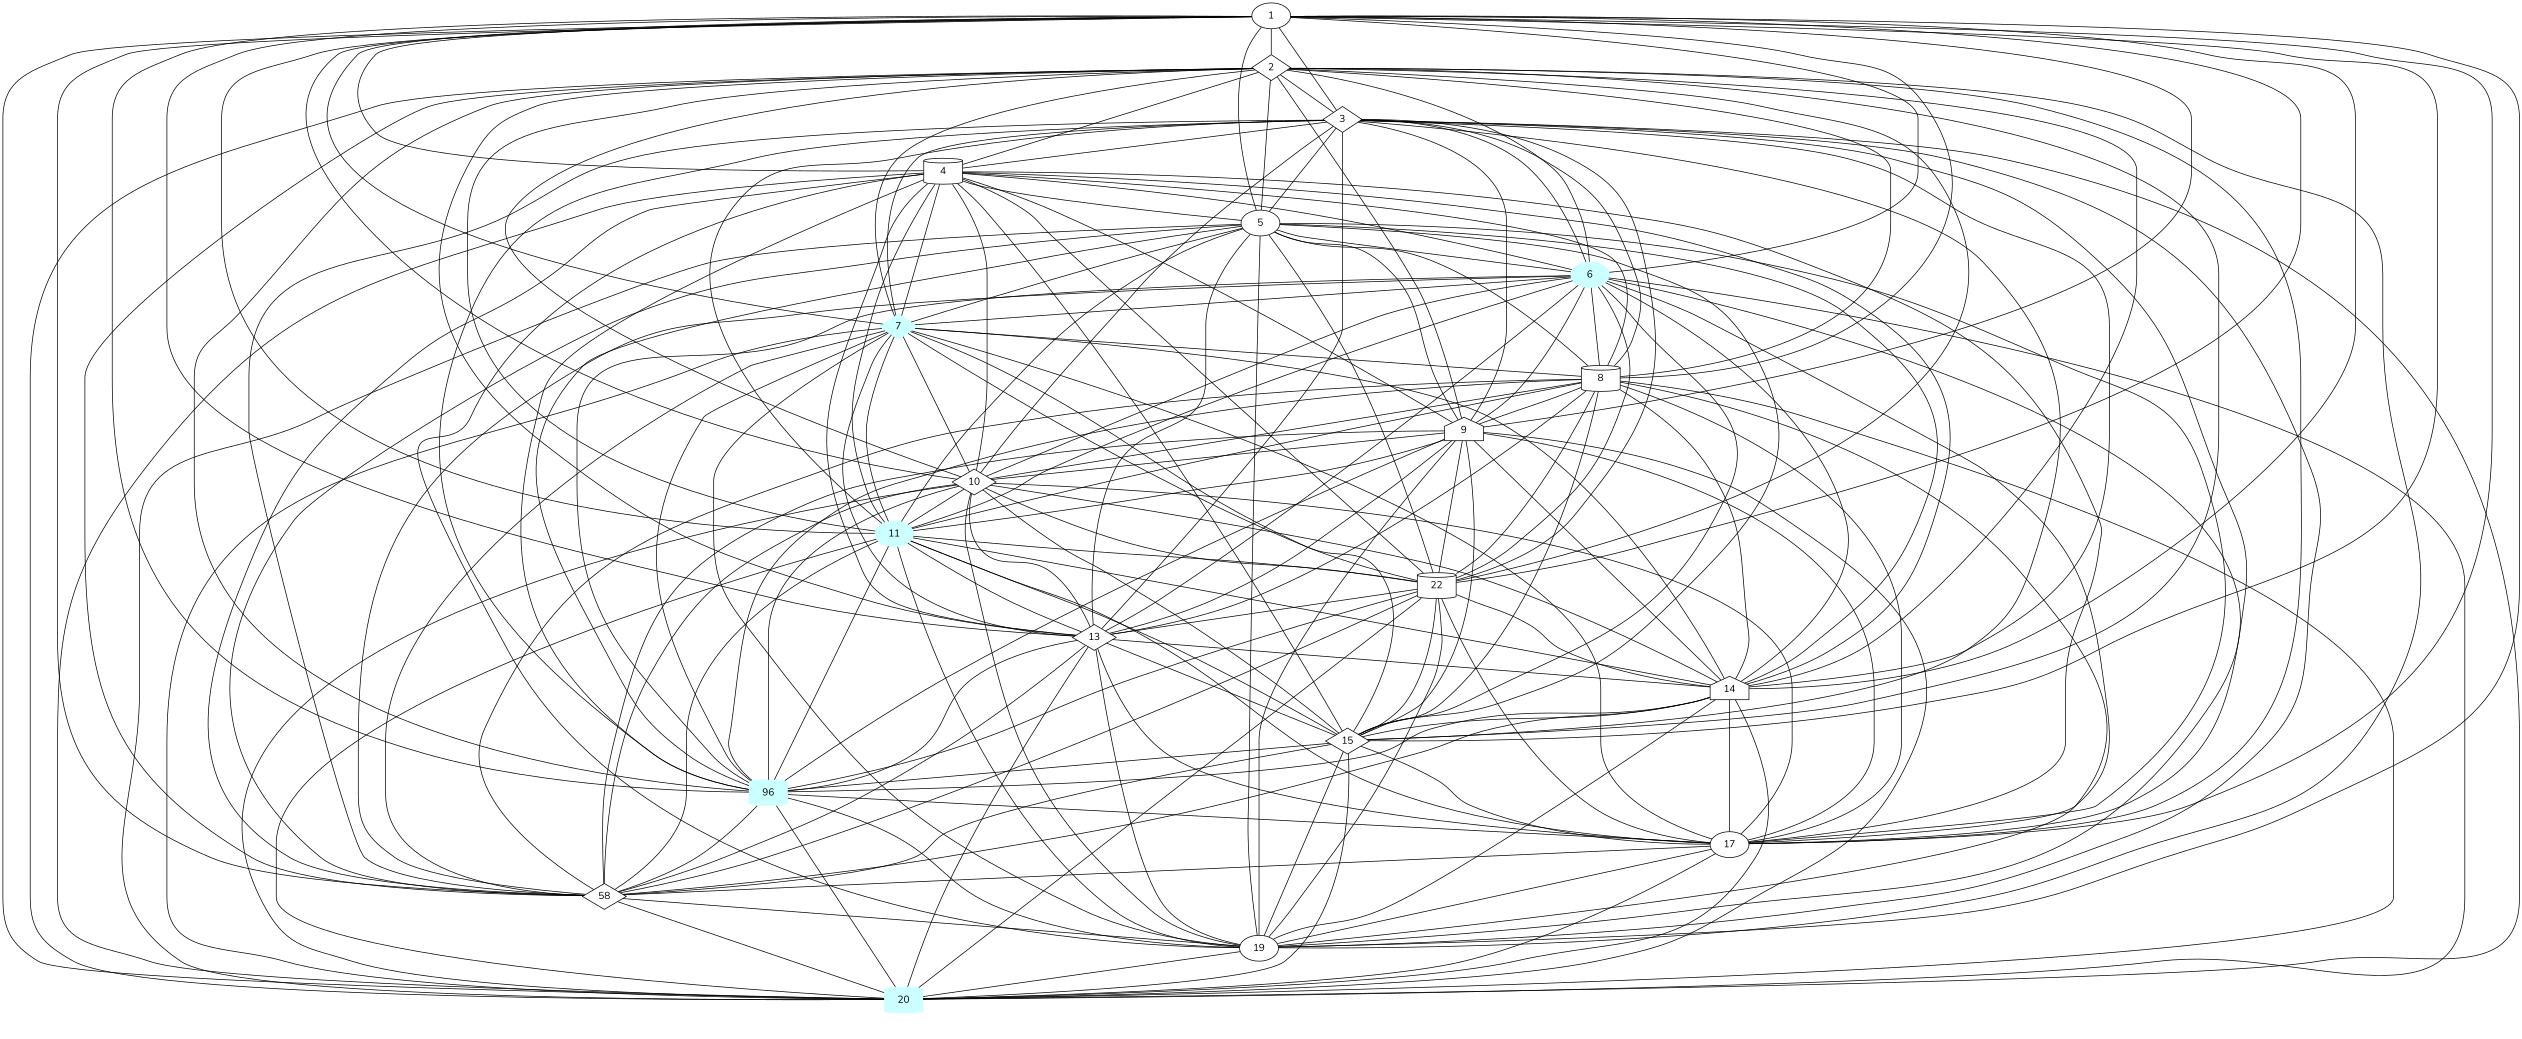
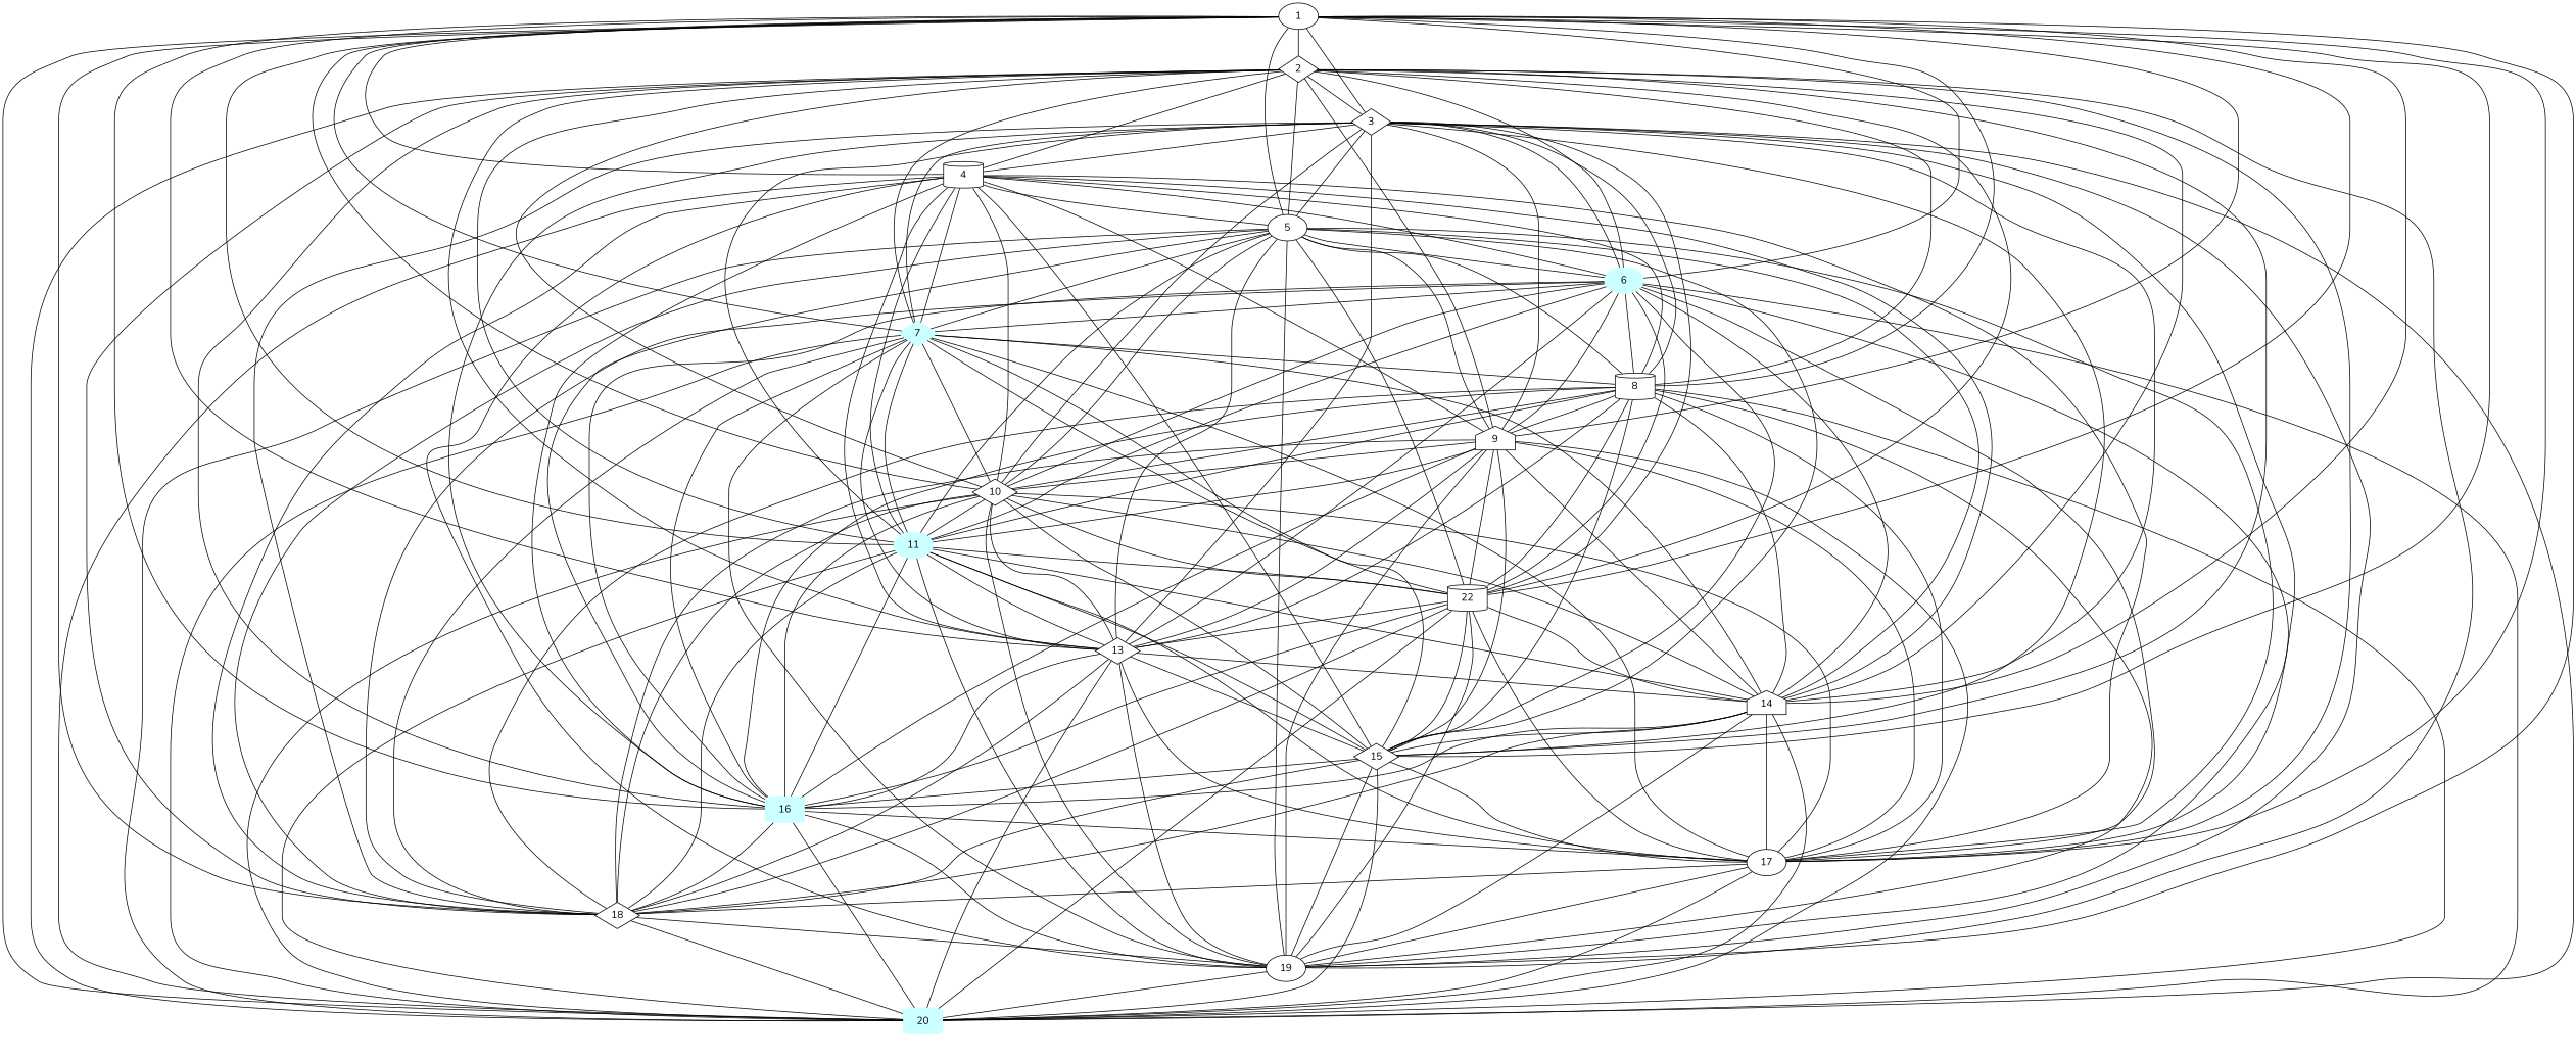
  graph {
    fontname=Nunito
    node [fontname=Nunito shape=diamond]
    edge [fontname=Nunito]
    6 [color="#CCFFFF" shape=ellipse style=filled]
    7 [color="#CCFFFF" style=filled]
    11 [color="#CCFFFF" shape=ellipse style=filled]
-   16 [color="#CCFFFF" shape=cylinder style=filled label=96]
+   16 [color="#CCFFFF" shape=cylinder style=filled]
    20 [color="#CCFFFF" shape=cylinder style=filled]
    8 [shape=cylinder]
    9 [shape=house]
    10
    n9 [label=22 shape=cylinder]
    13
    14 [shape=house]
    15
    17 [shape=ellipse]
-   18 [label=58]
+   18
    19 [shape=ellipse]
    1 [shape=ellipse]
    2
    3
    4 [shape=cylinder]
    5 [shape=ellipse]
    6 -- 7
    6 -- 11
    6 -- 16
    6 -- 20
    6 -- 8
    6 -- 9
    6 -- 10
    6 -- n9
    6 -- 13
    6 -- 14
    6 -- 15
    6 -- 17
    6 -- 18
    6 -- 19
    7 -- 11
    7 -- 16
    7 -- 20
    7 -- 8
    7 -- 10
    7 -- n9
    7 -- 13
    7 -- 14
    7 -- 15
    7 -- 17
    7 -- 18
    7 -- 19
    11 -- 16
    11 -- 20
    11 -- n9
    11 -- 13
    11 -- 14
    11 -- 15
    11 -- 17
    11 -- 18
    11 -- 19
    16 -- 20
    16 -- 17
    16 -- 18
    16 -- 19
    8 -- 11
    8 -- 16
    8 -- 20
    8 -- 9
    8 -- 10
    8 -- n9
    8 -- 13
    8 -- 14
    8 -- 15
    8 -- 17
    8 -- 18
    8 -- 19
    9 -- 11
    9 -- 16
    9 -- 20
    9 -- 10
    9 -- n9
    9 -- 13
    9 -- 14
    9 -- 15
    9 -- 17
    9 -- 18
    9 -- 19
    10 -- 11
    10 -- 16
    10 -- 20
    10 -- n9
    10 -- 13
    10 -- 14
    10 -- 15
    10 -- 17
    10 -- 18
    10 -- 19
    n9 -- 16
    n9 -- 20
    n9 -- 13
    n9 -- 14
    n9 -- 15
    n9 -- 17
    n9 -- 18
    n9 -- 19
    13 -- 16
    13 -- 20
    13 -- 14
    13 -- 15
    13 -- 17
    13 -- 18
    13 -- 19
    14 -- 16
    14 -- 20
    14 -- 15
    14 -- 17
    14 -- 18
    14 -- 19
    15 -- 16
    15 -- 20
    15 -- 17
    15 -- 18
    15 -- 19
    17 -- 20
    17 -- 18
    17 -- 19
    18 -- 20
    18 -- 19
    19 -- 20
    1 -- 6
    1 -- 7
    1 -- 11
    1 -- 16
    1 -- 20
    1 -- 8
    1 -- 9
    1 -- 10
    1 -- n9
    1 -- 13
    1 -- 14
    1 -- 15
    1 -- 17
    1 -- 18
    1 -- 19
    1 -- 2
    1 -- 3
    1 -- 4
    1 -- 5
    2 -- 6
    2 -- 7
    2 -- 11
    2 -- 16
    2 -- 20
    2 -- 8
    2 -- 9
    2 -- 10
    2 -- n9
    2 -- 13
    2 -- 14
    2 -- 15
    2 -- 17
    2 -- 18
    2 -- 19
    2 -- 3
    2 -- 4
    2 -- 5
    3 -- 6
    3 -- 7
    3 -- 11
    3 -- 16
    3 -- 20
    3 -- 8
    3 -- 9
    3 -- 10
    3 -- n9
    3 -- 13
    3 -- 14
    3 -- 15
    3 -- 17
    3 -- 18
    3 -- 19
    3 -- 4
    3 -- 5
    4 -- 6
    4 -- 7
    4 -- 11
    4 -- 16
    4 -- 20
    4 -- 8
    4 -- 9
    4 -- 10
-   4 -- n9
    4 -- 13
    4 -- 14
    4 -- 15
    4 -- 17
    4 -- 18
    4 -- 19
    4 -- 5
    5 -- 6
    5 -- 7
    5 -- 11
    5 -- 16
    5 -- 20
    5 -- 8
    5 -- 9
+   5 -- 10
    5 -- n9
    5 -- 13
    5 -- 14
    5 -- 15
    5 -- 17
    5 -- 18
    5 -- 19
  }
